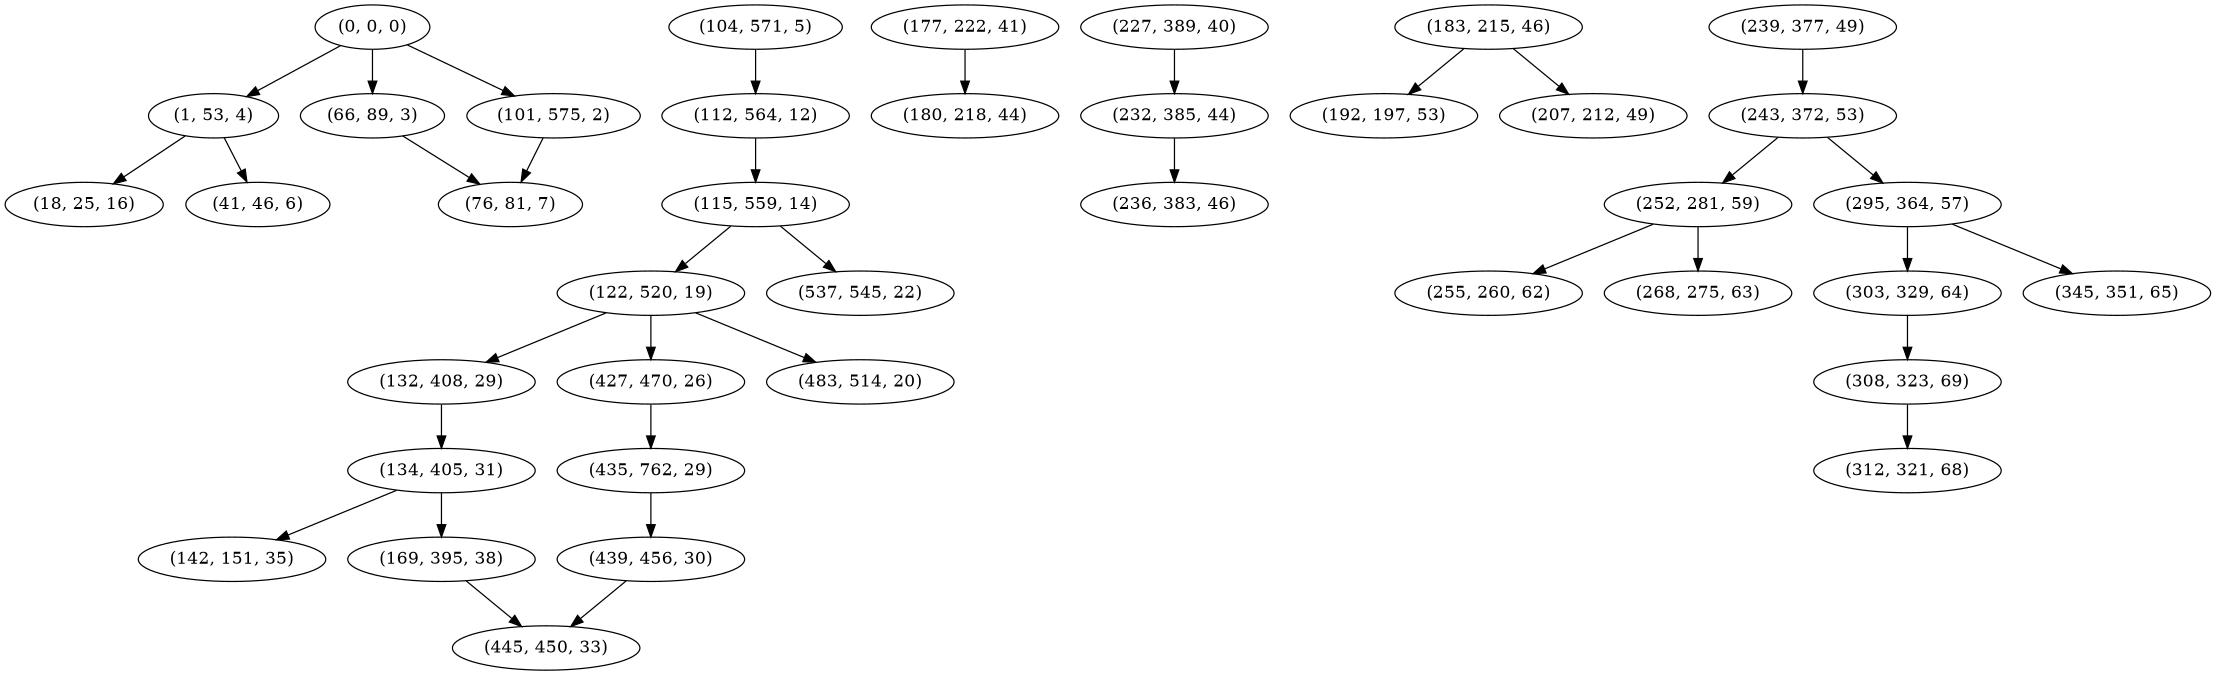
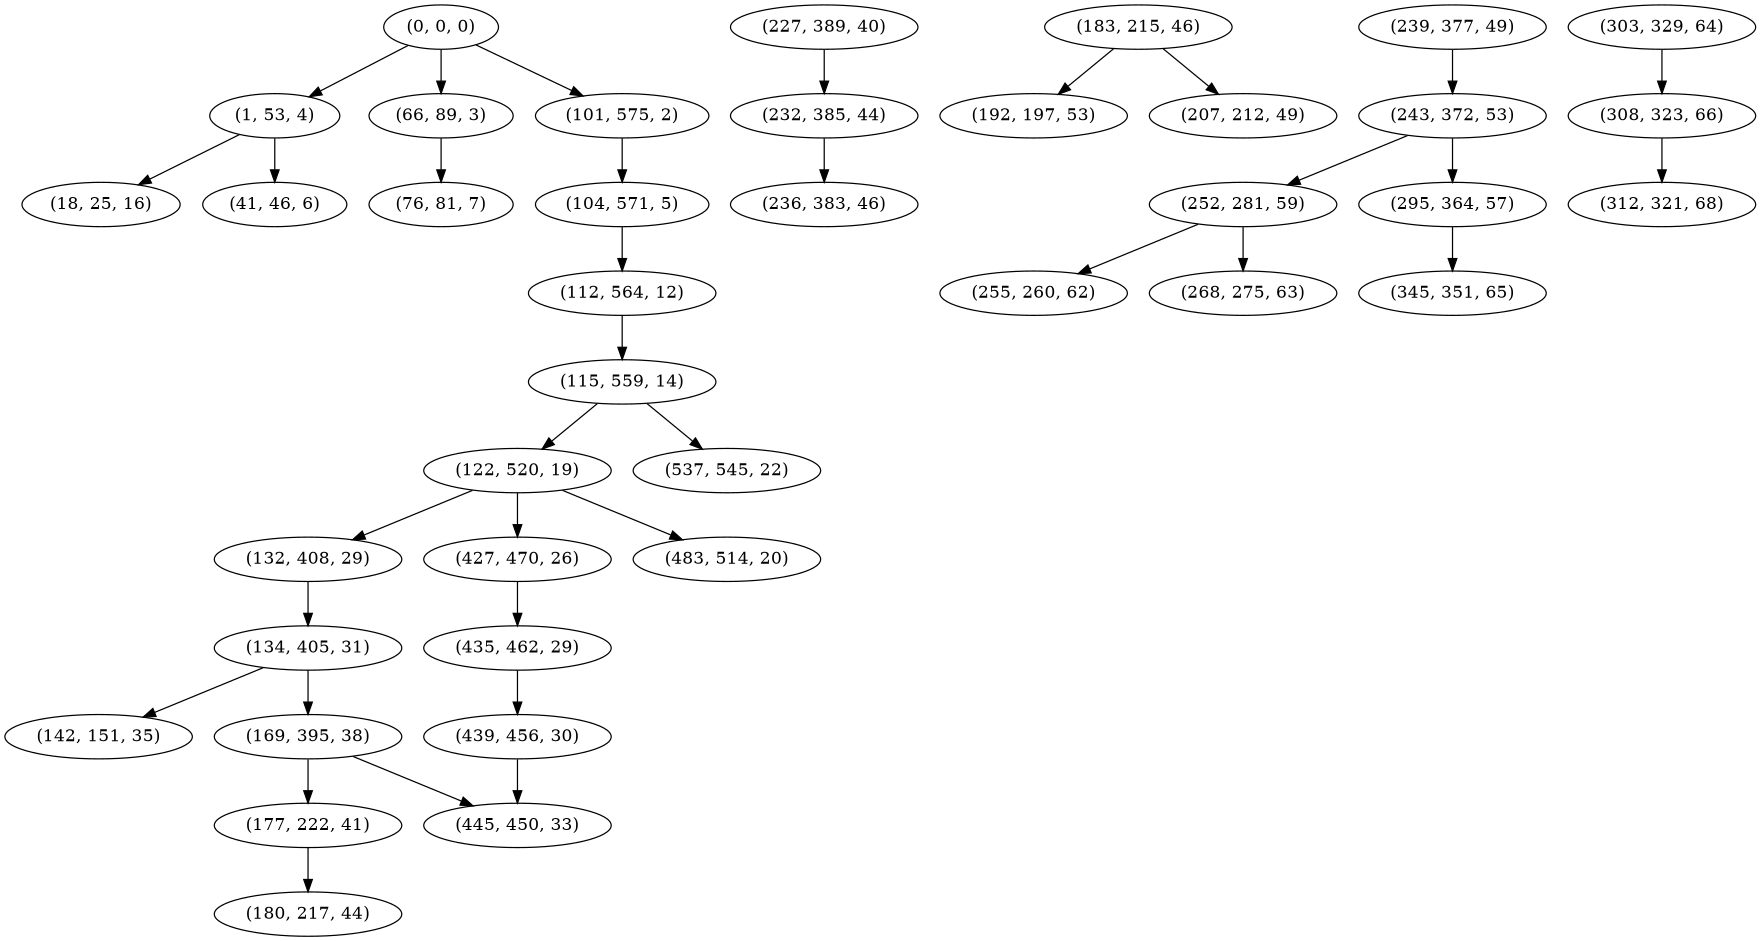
  digraph {
    n1 [label="(1, 53, 4)"]
    "(0, 0, 0)"
    "(66, 89, 3)"
    "(101, 575, 2)"
    "(18, 25, 16)"
    "(41, 46, 6)"
    "(76, 81, 7)"
    "(104, 571, 5)"
    "(112, 564, 12)"
    "(115, 559, 14)"
    "(122, 520, 19)"
    "(537, 545, 22)"
    "(132, 408, 29)"
    "(427, 470, 26)"
    "(483, 514, 20)"
    "(134, 405, 31)"
-   "(435, 462, 29)" [label="(435, 762, 29)"]
+   "(435, 462, 29)"
    "(142, 151, 35)"
    "(169, 395, 38)"
    "(177, 222, 41)"
    "(445, 450, 33)"
-   "(180, 218, 44)"
+   "(180, 218, 44)" [label="(180, 217, 44)"]
    "(227, 389, 40)"
    "(232, 385, 44)"
    "(183, 215, 46)"
    "(192, 197, 53)"
    "(207, 212, 49)"
    "(236, 383, 46)"
    "(239, 377, 49)"
    "(243, 372, 53)"
    "(252, 281, 59)"
    "(295, 364, 57)"
    "(255, 260, 62)"
    "(268, 275, 63)"
    "(303, 329, 64)"
    "(345, 351, 65)"
-   "(308, 323, 66)" [label="(308, 323, 69)"]
+   "(308, 323, 66)"
    "(312, 321, 68)"
    "(439, 456, 30)"
    n1 -> "(18, 25, 16)"
    n1 -> "(41, 46, 6)"
    "(0, 0, 0)" -> n1
    "(0, 0, 0)" -> "(66, 89, 3)"
    "(0, 0, 0)" -> "(101, 575, 2)"
    "(66, 89, 3)" -> "(76, 81, 7)"
-   "(101, 575, 2)" -> "(76, 81, 7)"
+   "(101, 575, 2)" -> "(104, 571, 5)"
    "(104, 571, 5)" -> "(112, 564, 12)"
    "(112, 564, 12)" -> "(115, 559, 14)"
    "(115, 559, 14)" -> "(122, 520, 19)"
    "(115, 559, 14)" -> "(537, 545, 22)"
    "(122, 520, 19)" -> "(132, 408, 29)"
    "(122, 520, 19)" -> "(427, 470, 26)"
    "(122, 520, 19)" -> "(483, 514, 20)"
    "(132, 408, 29)" -> "(134, 405, 31)"
    "(427, 470, 26)" -> "(435, 462, 29)"
    "(134, 405, 31)" -> "(142, 151, 35)"
    "(134, 405, 31)" -> "(169, 395, 38)"
    "(435, 462, 29)" -> "(439, 456, 30)"
+   "(169, 395, 38)" -> "(177, 222, 41)"
    "(169, 395, 38)" -> "(445, 450, 33)"
    "(177, 222, 41)" -> "(180, 218, 44)"
    "(227, 389, 40)" -> "(232, 385, 44)"
    "(232, 385, 44)" -> "(236, 383, 46)"
    "(183, 215, 46)" -> "(192, 197, 53)"
    "(183, 215, 46)" -> "(207, 212, 49)"
    "(239, 377, 49)" -> "(243, 372, 53)"
    "(243, 372, 53)" -> "(252, 281, 59)"
    "(243, 372, 53)" -> "(295, 364, 57)"
    "(252, 281, 59)" -> "(255, 260, 62)"
    "(252, 281, 59)" -> "(268, 275, 63)"
-   "(295, 364, 57)" -> "(303, 329, 64)"
    "(295, 364, 57)" -> "(345, 351, 65)"
    "(303, 329, 64)" -> "(308, 323, 66)"
    "(308, 323, 66)" -> "(312, 321, 68)"
    "(439, 456, 30)" -> "(445, 450, 33)"
  }
